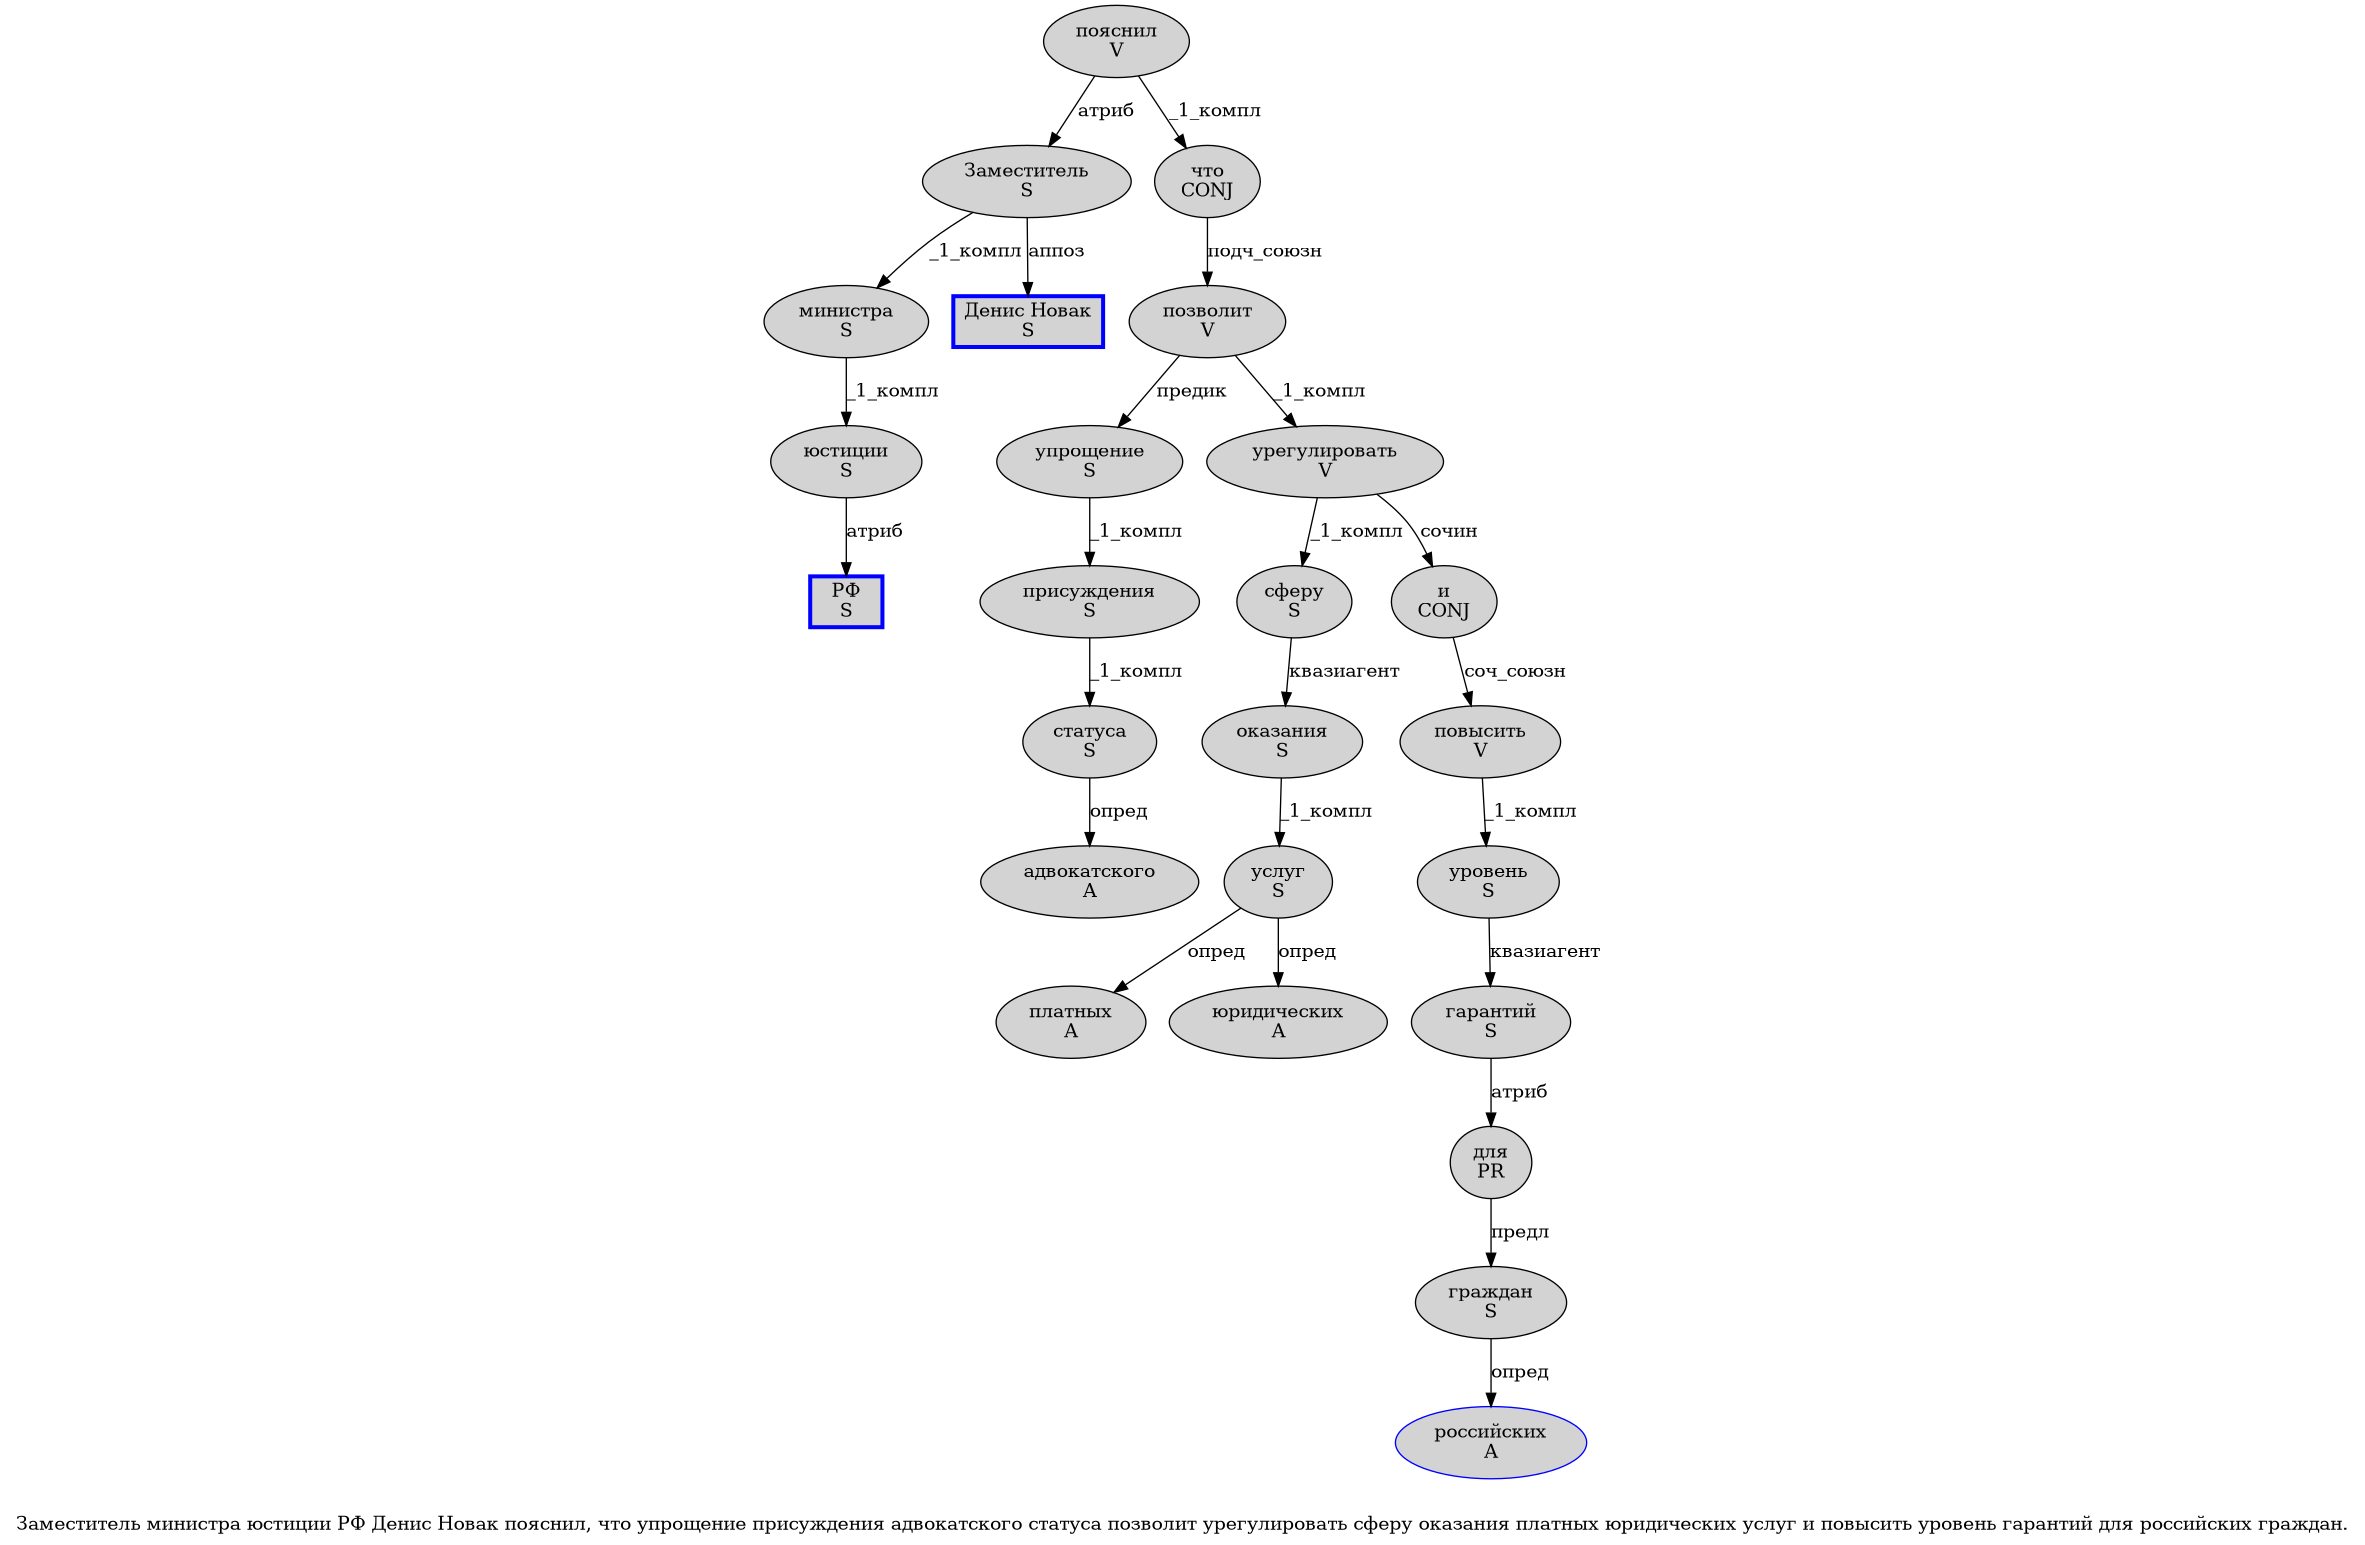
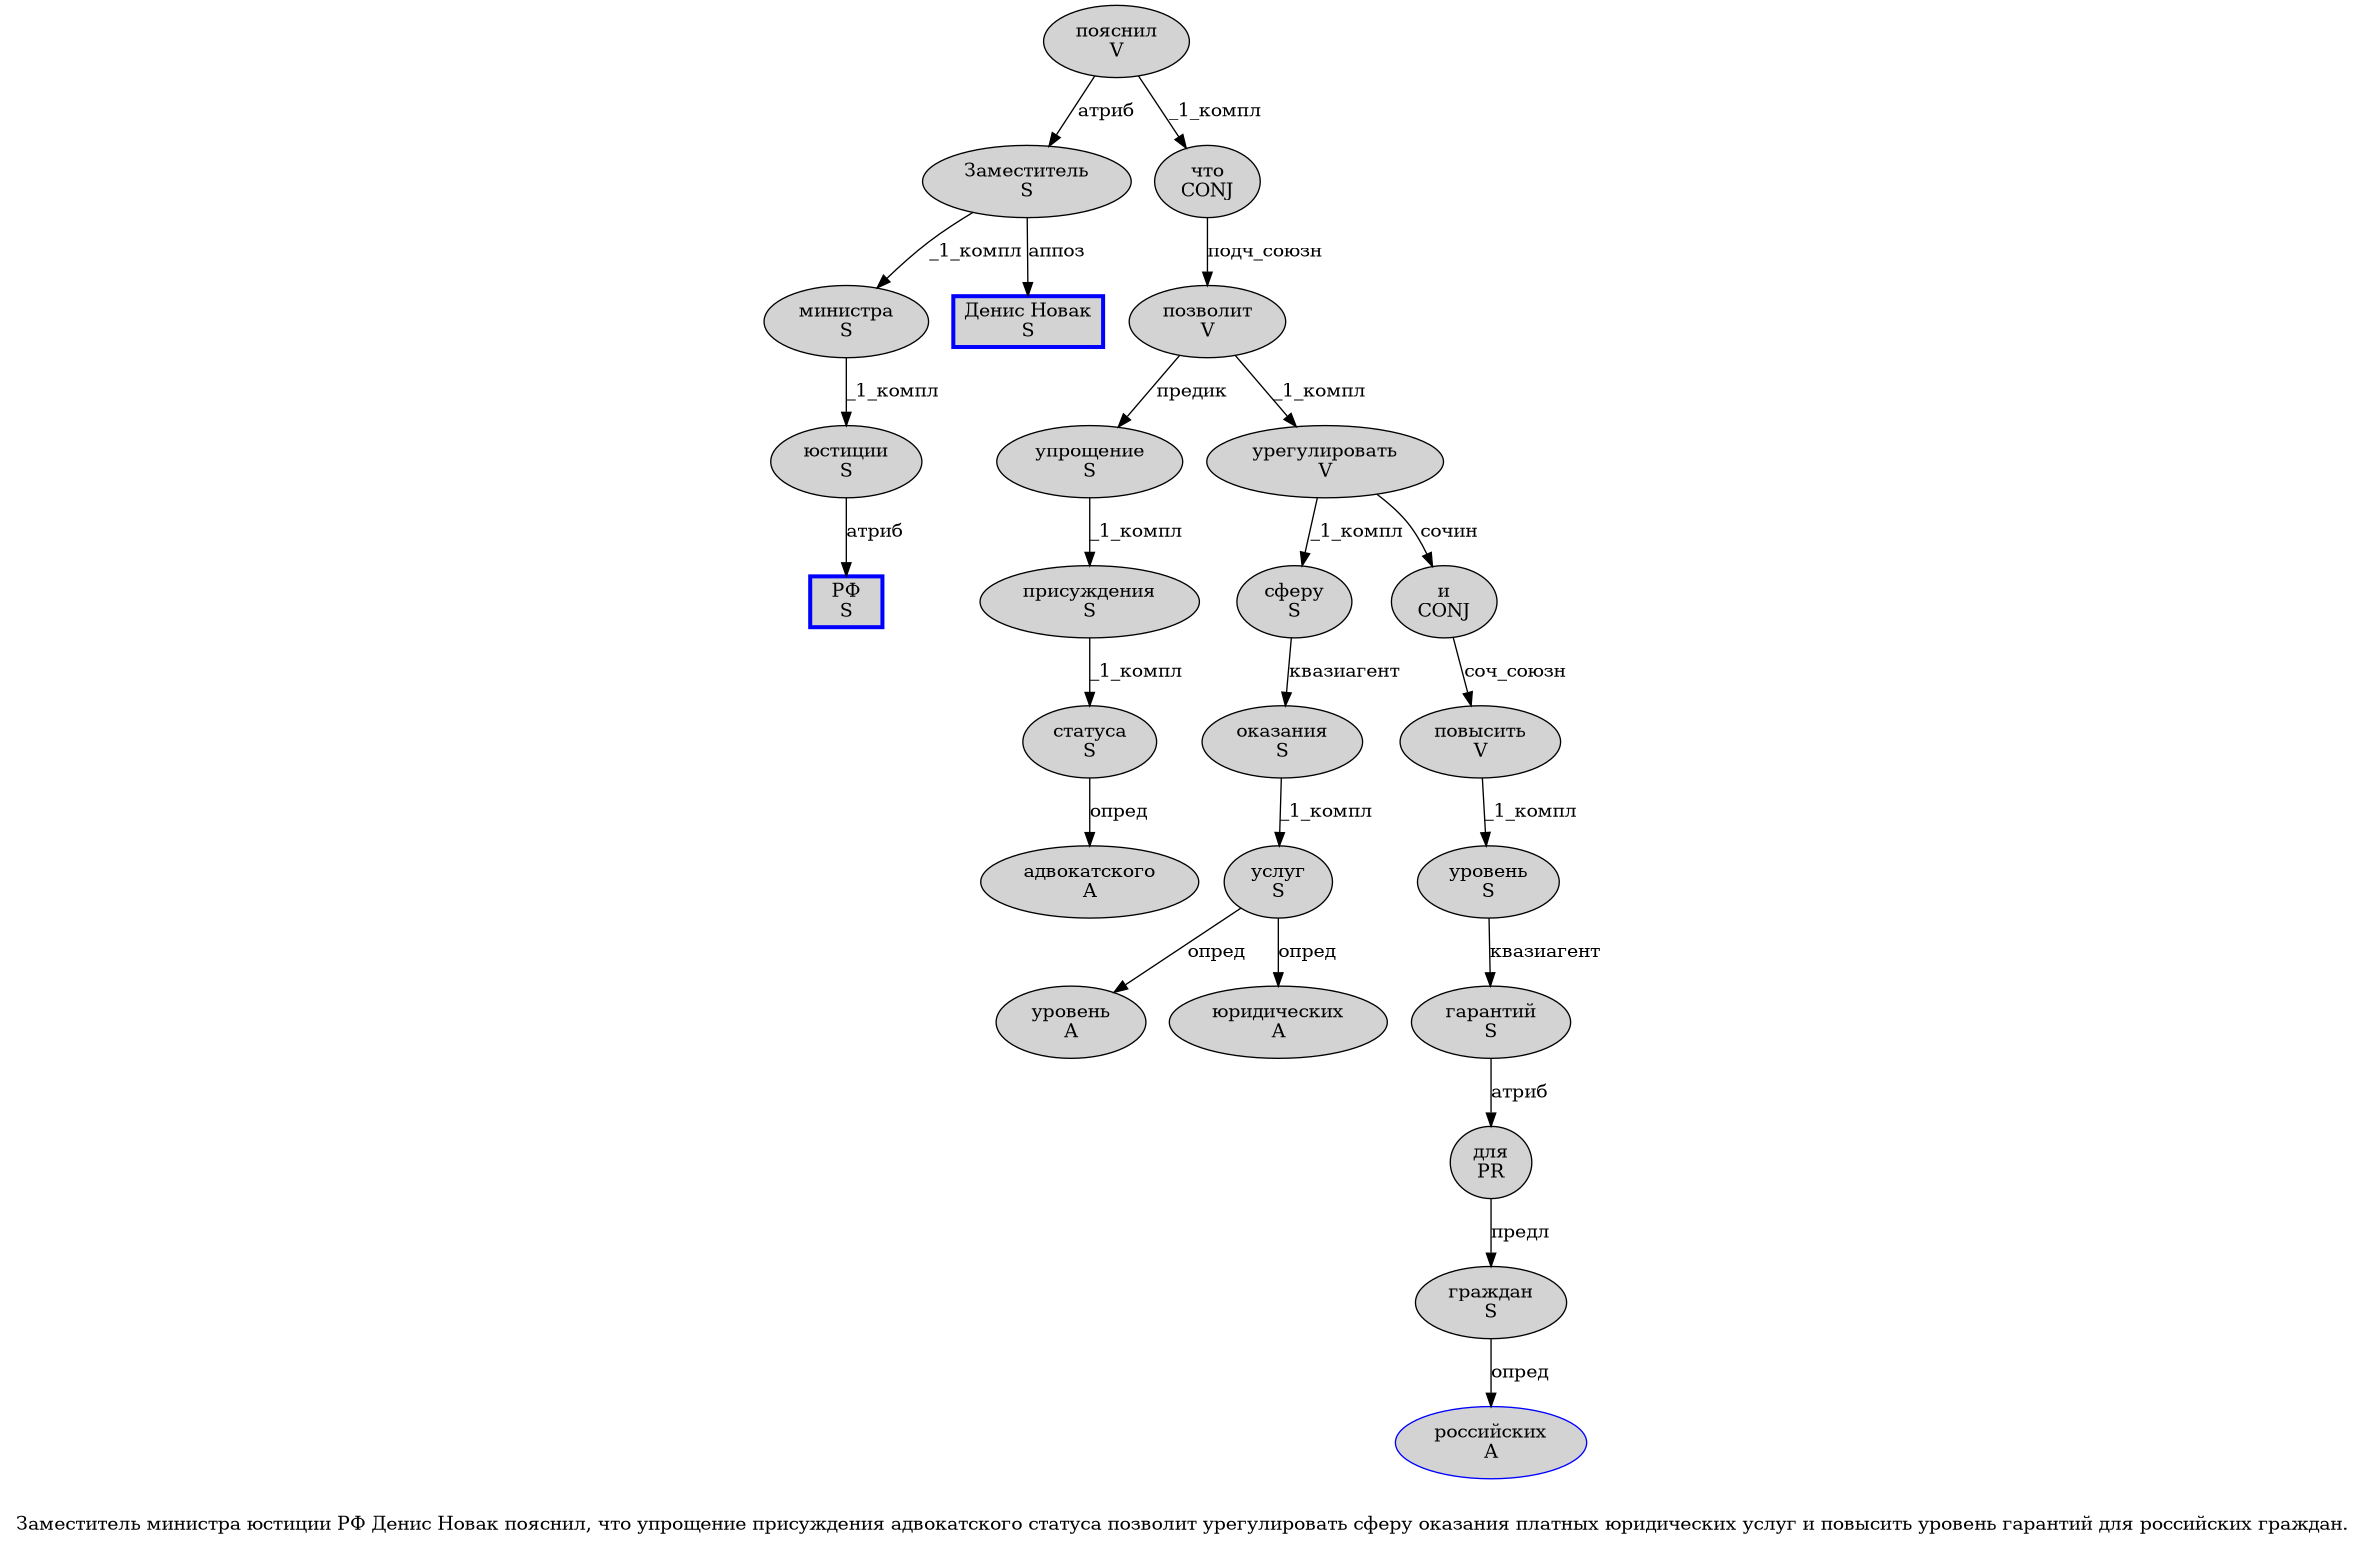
  digraph {
    label="Заместитель министра юстиции РФ Денис Новак пояснил, что упрощение присуждения адвокатского статуса позволит урегулировать сферу оказания платных юридических услуг и повысить уровень гарантий для российских граждан."
    node [fillcolor=lightgray penwidth=1 shape=ellipse style=filled]
    n1 [label="Заместитель\nS"]
    n2 [label="министра\nS"]
    n3 [color=blue label="Денис Новак\nS" penwidth=3 shape=box]
    n4 [label="юстиции\nS"]
    n5 [color=blue label="РФ\nS" penwidth=3 shape=box]
    n6 [label="пояснил\nV"]
    n7 [label="что\nCONJ"]
    n8 [label="позволит\nV"]
    n9 [label="упрощение\nS"]
    n10 [label="урегулировать\nV"]
    n11 [label="присуждения\nS"]
    n12 [label="статуса\nS"]
    n13 [label="адвокатского\nA"]
    n14 [label="сферу\nS"]
    n15 [label="и\nCONJ"]
    n16 [label="оказания\nS"]
    n17 [label="повысить\nV"]
    n18 [label="услуг\nS"]
-   n19 [label="платных\nA"]
+   n19 [label="уровень\nA"]
    n20 [label="юридических\nA"]
    n21 [label="уровень\nS"]
    n22 [label="гарантий\nS"]
    n23 [label="для\nPR"]
    n24 [label="граждан\nS"]
    n25 [color=blue label="российских\nA"]
    n1 -> n2 [label="_1_компл"]
    n1 -> n3 [label="аппоз"]
    n2 -> n4 [label="_1_компл"]
    n4 -> n5 [label="атриб"]
    n6 -> n1 [label="атриб"]
    n6 -> n7 [label="_1_компл"]
    n7 -> n8 [label="подч_союзн"]
    n8 -> n9 [label="предик"]
    n8 -> n10 [label="_1_компл"]
    n9 -> n11 [label="_1_компл"]
    n10 -> n14 [label="_1_компл"]
    n10 -> n15 [label="сочин"]
    n11 -> n12 [label="_1_компл"]
    n12 -> n13 [label="опред"]
    n14 -> n16 [label="квазиагент"]
    n15 -> n17 [label="соч_союзн"]
    n16 -> n18 [label="_1_компл"]
    n17 -> n21 [label="_1_компл"]
    n18 -> n19 [label="опред"]
    n18 -> n20 [label="опред"]
    n21 -> n22 [label="квазиагент"]
    n22 -> n23 [label="атриб"]
    n23 -> n24 [label="предл"]
    n24 -> n25 [label="опред"]
  }
